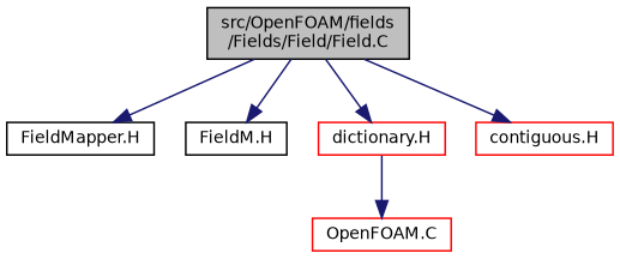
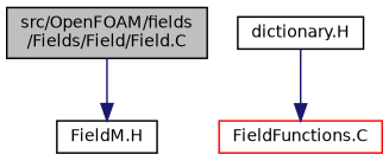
  digraph {
    node [color=black fontname=Helvetica fontsize=10 shape=record]
    edge [color=midnightblue fontname=Helvetica fontsize=10 labelfontname=Helvetica labelfontsize=10 style=solid]
    n1 [fillcolor=grey75 fontcolor=black height=0.2 label="src/OpenFOAM/fields\l/Fields/Field/Field.C" style=filled width=0.4]
-   n2 [height=0.2 label="FieldMapper.H" width=0.4]
    n3 [height=0.2 label="FieldM.H" width=0.4]
-   n4 [color=red height=0.2 label="dictionary.H" width=0.4]
-   n5 [color=red height=0.2 label="contiguous.H" width=0.4]
-   n6 [color=red height=0.2 label="OpenFOAM.C" width=0.4]
-   n1 -> n2
+   n4 [height=0.2 label="dictionary.H" width=0.4]
+   n6 [color=red height=0.2 label="FieldFunctions.C" width=0.4]
    n1 -> n3
-   n1 -> n4
-   n1 -> n5
    n4 -> n6
  }
